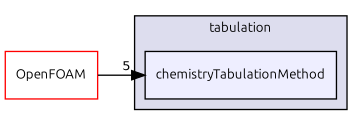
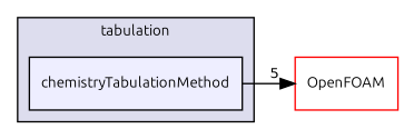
  digraph {
    compound=true
    rankdir=LR
    fontname=Ubuntu
    node [fontname=Ubuntu fontsize=10 shape=box]
    n1 [fillcolor="#eeeeff" label=chemistryTabulationMethod pencolor=black style=filled]
    n2 [color=red label=OpenFOAM]
    subgraph cluster_1 {
      bgcolor="#ddddee"
      fontsize=10
      label=tabulation
      pencolor=black
      n1
    }
-   n2 -> n1 [headlabel=5 labeldistance=1.5 labelfontname=Helvetica labelfontsize=10 fontname=Ubuntu]
+   n1 -> n2 [headlabel=5 labeldistance=1.5 labelfontname=Helvetica labelfontsize=10 fontname=Ubuntu]
  }
